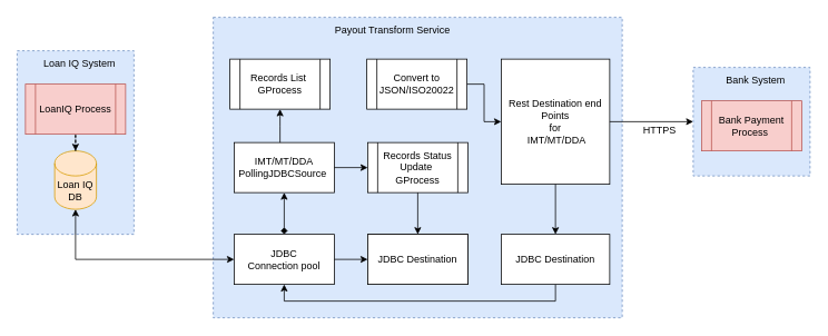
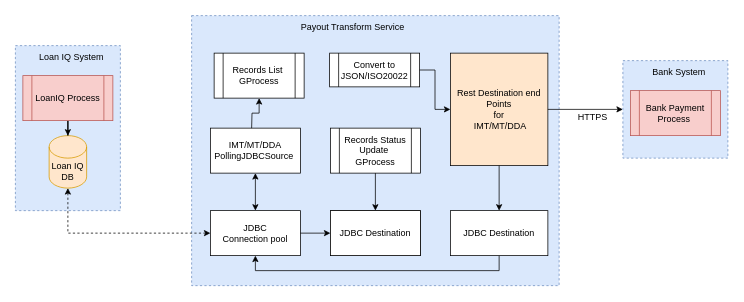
  <mxCell id="0" />
  <mxCell id="1" parent="0" />
  <mxCell id="2" value="" style="rounded=0;whiteSpace=wrap;html=1;dashed=1;fillColor=#dae8fc;strokeColor=#6c8ebf;" vertex="1" parent="1"><mxGeometry x="20" y="60" width="140" height="220" as="geometry" /></mxCell>
  <mxCell id="3" value="Loan IQ System" style="text;html=1;strokeColor=none;fillColor=none;align=center;verticalAlign=middle;whiteSpace=wrap;rounded=0;" vertex="1" parent="1"><mxGeometry x="50" y="60" width="90" height="30" as="geometry" /></mxCell>
  <mxCell id="4" value="Loan IQ DB" style="shape=cylinder3;whiteSpace=wrap;html=1;boundedLbl=1;backgroundOutline=1;size=15;fillColor=#ffe6cc;strokeColor=#d79b00;" vertex="1" parent="1"><mxGeometry x="65" y="180" width="50" height="70" as="geometry" /></mxCell>
- <mxCell id="5" style="edgeStyle=orthogonalEdgeStyle;rounded=0;orthogonalLoop=1;jettySize=auto;html=1;exitX=0.5;exitY=1;exitDx=0;exitDy=0;dashed=1;" edge="1" parent="1" source="6" target="4"><mxGeometry relative="1" as="geometry" /></mxCell>
+ <mxCell id="5" style="edgeStyle=orthogonalEdgeStyle;rounded=0;orthogonalLoop=1;jettySize=auto;html=1;exitX=0.5;exitY=1;exitDx=0;exitDy=0;" edge="1" parent="1" source="6" target="4"><mxGeometry relative="1" as="geometry" /></mxCell>
  <mxCell id="6" value="LoanIQ Process" style="shape=process;whiteSpace=wrap;html=1;backgroundOutline=1;fillColor=#f8cecc;strokeColor=#b85450;" vertex="1" parent="1"><mxGeometry x="30" y="100" width="120" height="60" as="geometry" /></mxCell>
  <mxCell id="7" value="" style="rounded=0;whiteSpace=wrap;html=1;dashed=1;fillColor=#dae8fc;strokeColor=#6c8ebf;" vertex="1" parent="1"><mxGeometry x="255" y="20" width="490" height="360" as="geometry" /></mxCell>
  <mxCell id="8" value="Payout Transform Service" style="text;html=1;strokeColor=none;fillColor=none;align=center;verticalAlign=middle;whiteSpace=wrap;rounded=0;dashed=1;" vertex="1" parent="1"><mxGeometry x="360" y="20" width="220" height="30" as="geometry" /></mxCell>
- <mxCell id="9" style="edgeStyle=orthogonalEdgeStyle;rounded=0;orthogonalLoop=1;jettySize=auto;html=1;startArrow=classic;startFill=1;" edge="1" parent="1" source="11" target="4"><mxGeometry relative="1" as="geometry" /></mxCell>
+ <mxCell id="9" style="edgeStyle=orthogonalEdgeStyle;rounded=0;orthogonalLoop=1;jettySize=auto;html=1;startArrow=classic;startFill=1;dashed=1;" edge="1" parent="1" source="11" target="4"><mxGeometry relative="1" as="geometry" /></mxCell>
  <mxCell id="10" style="edgeStyle=orthogonalEdgeStyle;rounded=0;orthogonalLoop=1;jettySize=auto;html=1;exitX=0.5;exitY=1;exitDx=0;exitDy=0;entryX=0.5;entryY=1;entryDx=0;entryDy=0;startArrow=classic;startFill=1;endArrow=none;endFill=0;" edge="1" parent="1" source="11" target="29"><mxGeometry relative="1" as="geometry" /></mxCell>
  <mxCell id="11" value="JDBC&lt;br&gt;Connection pool" style="rounded=0;whiteSpace=wrap;html=1;" vertex="1" parent="1"><mxGeometry x="280" y="280" width="120" height="60" as="geometry" /></mxCell>
- <mxCell id="12" style="edgeStyle=orthogonalEdgeStyle;rounded=0;orthogonalLoop=1;jettySize=auto;html=1;entryX=0.5;entryY=0;entryDx=0;entryDy=0;startArrow=classic;startFill=1;endArrow=diamond;" edge="1" parent="1" source="13" target="11"><mxGeometry relative="1" as="geometry" /></mxCell>
+ <mxCell id="12" style="edgeStyle=orthogonalEdgeStyle;rounded=0;orthogonalLoop=1;jettySize=auto;html=1;entryX=0.5;entryY=0;entryDx=0;entryDy=0;startArrow=classic;startFill=1;" edge="1" parent="1" source="13" target="11"><mxGeometry relative="1" as="geometry" /></mxCell>
  <mxCell id="13" value="IMT/MT/DDA &lt;br&gt;PollingJDBCSource&amp;nbsp;" style="rounded=0;whiteSpace=wrap;html=1;" vertex="1" parent="1"><mxGeometry x="280" y="170" width="120" height="60" as="geometry" /></mxCell>
  <mxCell id="14" style="edgeStyle=orthogonalEdgeStyle;rounded=0;orthogonalLoop=1;jettySize=auto;html=1;startArrow=classic;startFill=1;endArrow=none;endFill=0;" edge="1" parent="1" source="15"><mxGeometry relative="1" as="geometry"><mxPoint x="335" y="170" as="targetPoint" /></mxGeometry></mxCell>
- <mxCell id="15" value="Records List&amp;nbsp;&lt;br&gt;GProcess" style="shape=process;whiteSpace=wrap;html=1;backgroundOutline=1;" vertex="1" parent="1"><mxGeometry x="275" y="70" width="120" height="60" as="geometry" /></mxCell>
- <mxCell id="16" style="edgeStyle=orthogonalEdgeStyle;rounded=0;orthogonalLoop=1;jettySize=auto;html=1;exitX=0;exitY=0.5;exitDx=0;exitDy=0;entryX=1;entryY=0.5;entryDx=0;entryDy=0;startArrow=classic;startFill=1;endArrow=none;endFill=0;" edge="1" parent="1" source="17" target="13"><mxGeometry relative="1" as="geometry" /></mxCell>
+ <mxCell id="15" value="Records List&amp;nbsp;&lt;br&gt;GProcess" style="shape=process;whiteSpace=wrap;html=1;backgroundOutline=1;" vertex="1" parent="1"><mxGeometry x="285" y="70" width="120" height="60" as="geometry" /></mxCell>
  <mxCell id="17" value="Records Status Update&amp;nbsp;&lt;br&gt;GProcess" style="shape=process;whiteSpace=wrap;html=1;backgroundOutline=1;" vertex="1" parent="1"><mxGeometry x="440" y="170" width="120" height="60" as="geometry" /></mxCell>
  <mxCell id="18" style="edgeStyle=orthogonalEdgeStyle;rounded=0;orthogonalLoop=1;jettySize=auto;html=1;entryX=0.5;entryY=1;entryDx=0;entryDy=0;startArrow=classic;startFill=1;endArrow=none;endFill=0;" edge="1" parent="1" source="20" target="17"><mxGeometry relative="1" as="geometry" /></mxCell>
  <mxCell id="19" style="edgeStyle=orthogonalEdgeStyle;rounded=0;orthogonalLoop=1;jettySize=auto;html=1;entryX=1;entryY=0.5;entryDx=0;entryDy=0;startArrow=classic;startFill=1;endArrow=none;endFill=0;" edge="1" parent="1" source="20" target="11"><mxGeometry relative="1" as="geometry" /></mxCell>
  <mxCell id="20" value="JDBC Destination" style="rounded=0;whiteSpace=wrap;html=1;" vertex="1" parent="1"><mxGeometry x="440" y="280" width="120" height="60" as="geometry" /></mxCell>
- <mxCell id="21" value="Convert to JSON/ISO20022" style="shape=process;whiteSpace=wrap;html=1;backgroundOutline=1;" vertex="1" parent="1"><mxGeometry x="439" y="70" width="120" height="60" as="geometry" /></mxCell>
+ <mxCell id="21" value="Convert to JSON/ISO20022" style="shape=process;whiteSpace=wrap;html=1;backgroundOutline=1;" vertex="1" parent="1"><mxGeometry x="439" y="70" width="120" height="45" as="geometry" /></mxCell>
  <mxCell id="22" style="edgeStyle=orthogonalEdgeStyle;rounded=0;orthogonalLoop=1;jettySize=auto;html=1;entryX=1;entryY=0.5;entryDx=0;entryDy=0;startArrow=classic;startFill=1;endArrow=none;endFill=0;" edge="1" parent="1" source="23" target="21"><mxGeometry relative="1" as="geometry" /></mxCell>
- <mxCell id="23" value="Rest Destination end Points &lt;br&gt;for&lt;br&gt;&amp;nbsp;IMT/MT/DDA" style="rounded=0;whiteSpace=wrap;html=1;" vertex="1" parent="1"><mxGeometry x="600" y="70" width="130" height="150" as="geometry" /></mxCell>
+ <mxCell id="23" value="Rest Destination end Points &lt;br&gt;for&lt;br&gt;&amp;nbsp;IMT/MT/DDA" style="rounded=0;whiteSpace=wrap;html=1;fillColor=#ffe6cc;" vertex="1" parent="1"><mxGeometry x="600" y="70" width="130" height="150" as="geometry" /></mxCell>
  <mxCell id="24" style="edgeStyle=orthogonalEdgeStyle;rounded=0;orthogonalLoop=1;jettySize=auto;html=1;exitX=0;exitY=0.5;exitDx=0;exitDy=0;entryX=1;entryY=0.5;entryDx=0;entryDy=0;startArrow=classic;startFill=1;endArrow=none;endFill=0;" edge="1" parent="1" source="25" target="23"><mxGeometry relative="1" as="geometry" /></mxCell>
  <mxCell id="25" value="" style="rounded=0;whiteSpace=wrap;html=1;dashed=1;fillColor=#dae8fc;strokeColor=#6c8ebf;" vertex="1" parent="1"><mxGeometry x="830" y="80" width="140" height="130" as="geometry" /></mxCell>
  <mxCell id="26" value="Bank System" style="text;html=1;strokeColor=none;fillColor=none;align=center;verticalAlign=middle;whiteSpace=wrap;rounded=0;" vertex="1" parent="1"><mxGeometry x="860" y="80" width="90" height="30" as="geometry" /></mxCell>
  <mxCell id="27" value="Bank Payment Process&amp;nbsp;" style="shape=process;whiteSpace=wrap;html=1;backgroundOutline=1;fillColor=#f8cecc;strokeColor=#b85450;" vertex="1" parent="1"><mxGeometry x="840" y="120" width="120" height="60" as="geometry" /></mxCell>
  <mxCell id="28" style="edgeStyle=orthogonalEdgeStyle;rounded=0;orthogonalLoop=1;jettySize=auto;html=1;exitX=0.5;exitY=0;exitDx=0;exitDy=0;entryX=0.5;entryY=1;entryDx=0;entryDy=0;startArrow=classic;startFill=1;endArrow=none;endFill=0;" edge="1" parent="1" source="29" target="23"><mxGeometry relative="1" as="geometry" /></mxCell>
  <mxCell id="29" value="JDBC Destination" style="rounded=0;whiteSpace=wrap;html=1;" vertex="1" parent="1"><mxGeometry x="600" y="280" width="130" height="60" as="geometry" /></mxCell>
  <mxCell id="30" value="JDBC Destination" style="rounded=0;whiteSpace=wrap;html=1;" vertex="1" parent="1"><mxGeometry x="440" y="280" width="120" height="60" as="geometry" /></mxCell>
  <mxCell id="31" value="HTTPS" style="text;html=1;strokeColor=none;fillColor=none;align=center;verticalAlign=middle;whiteSpace=wrap;rounded=0;" vertex="1" parent="1"><mxGeometry x="760" y="140" width="60" height="30" as="geometry" /></mxCell>
